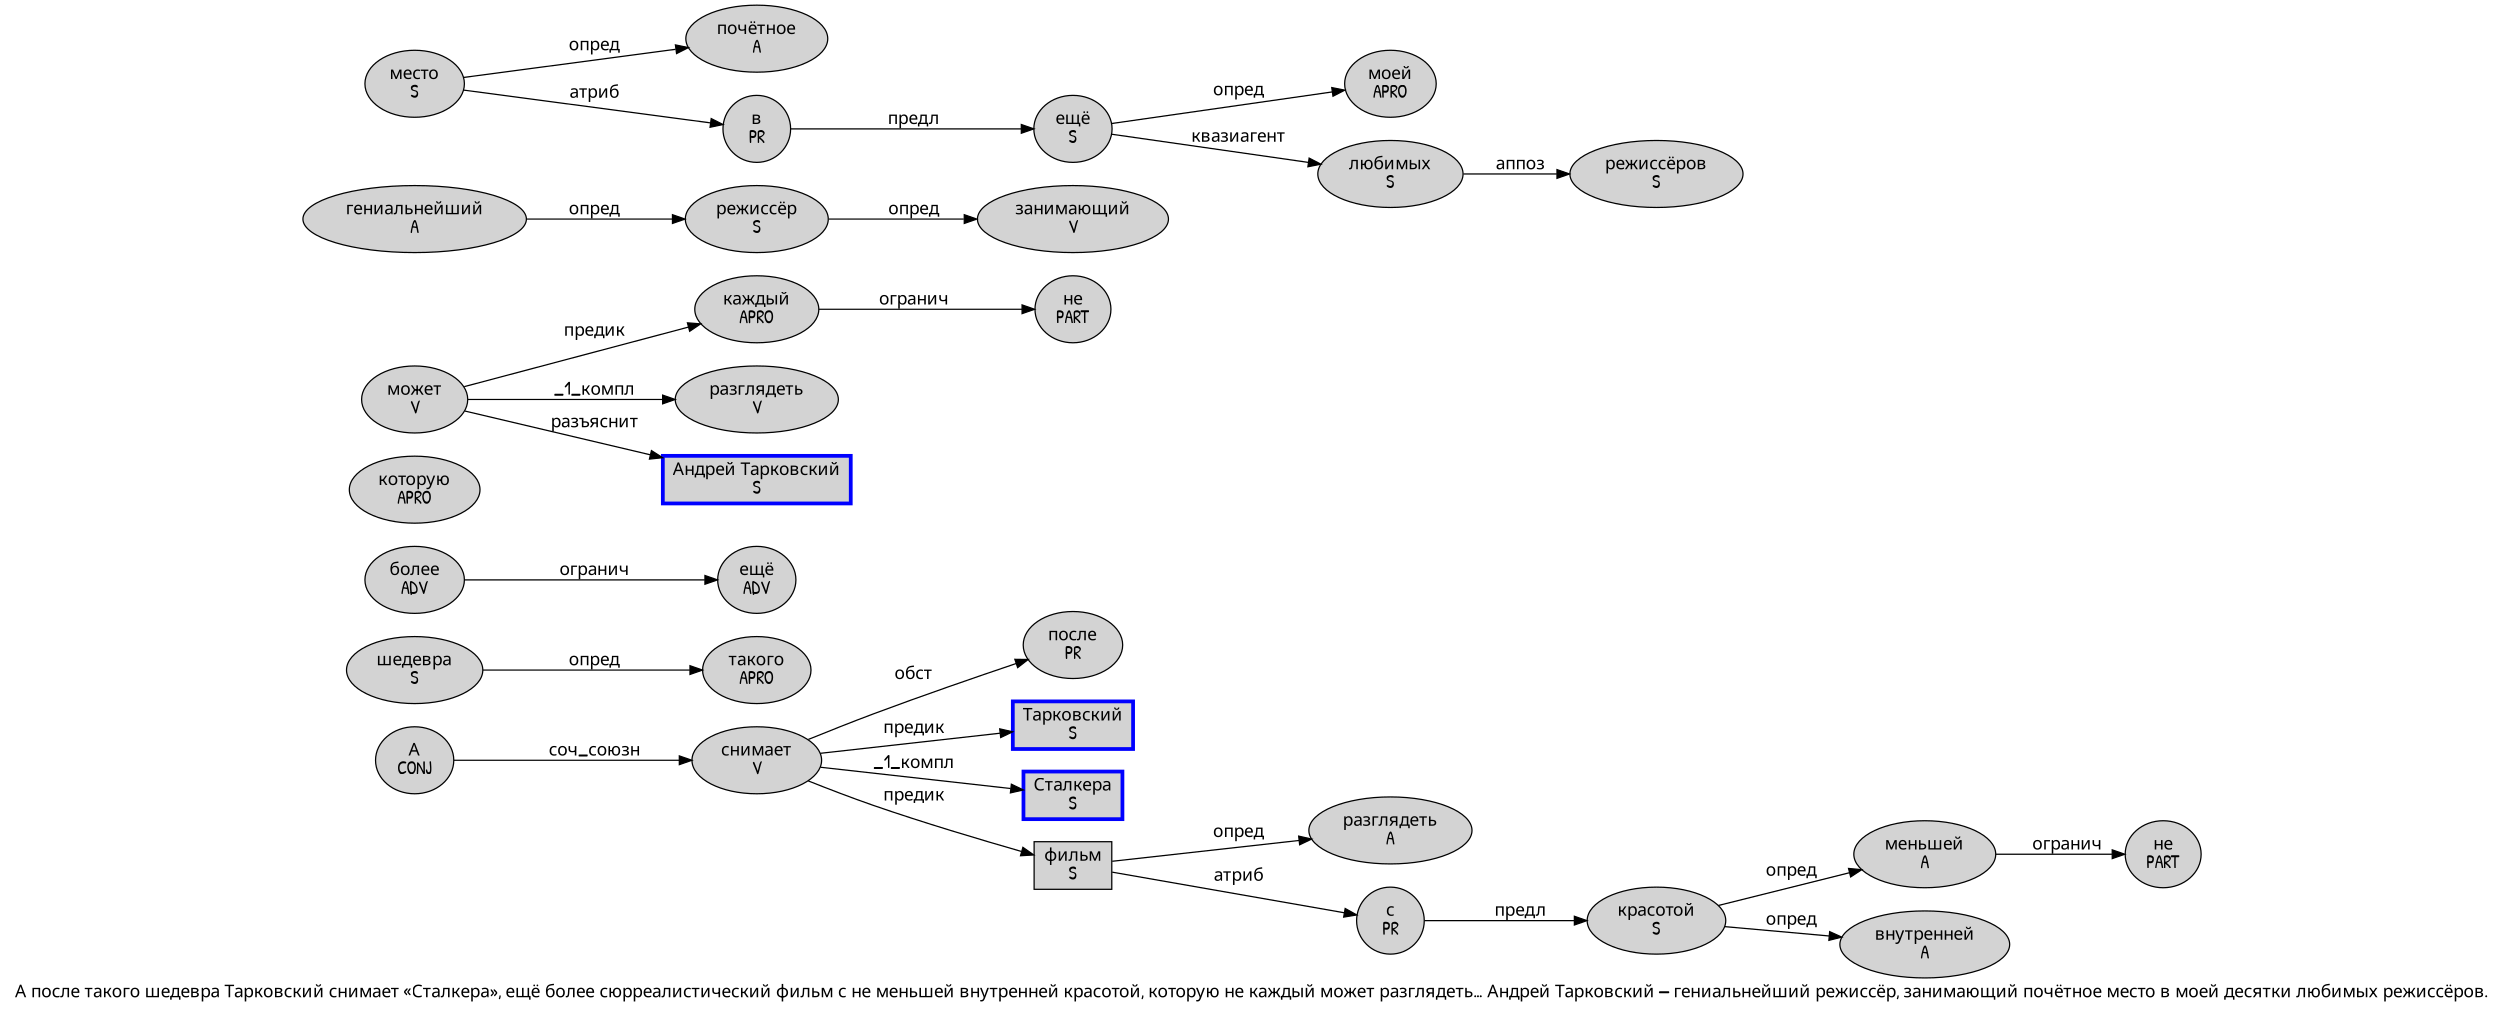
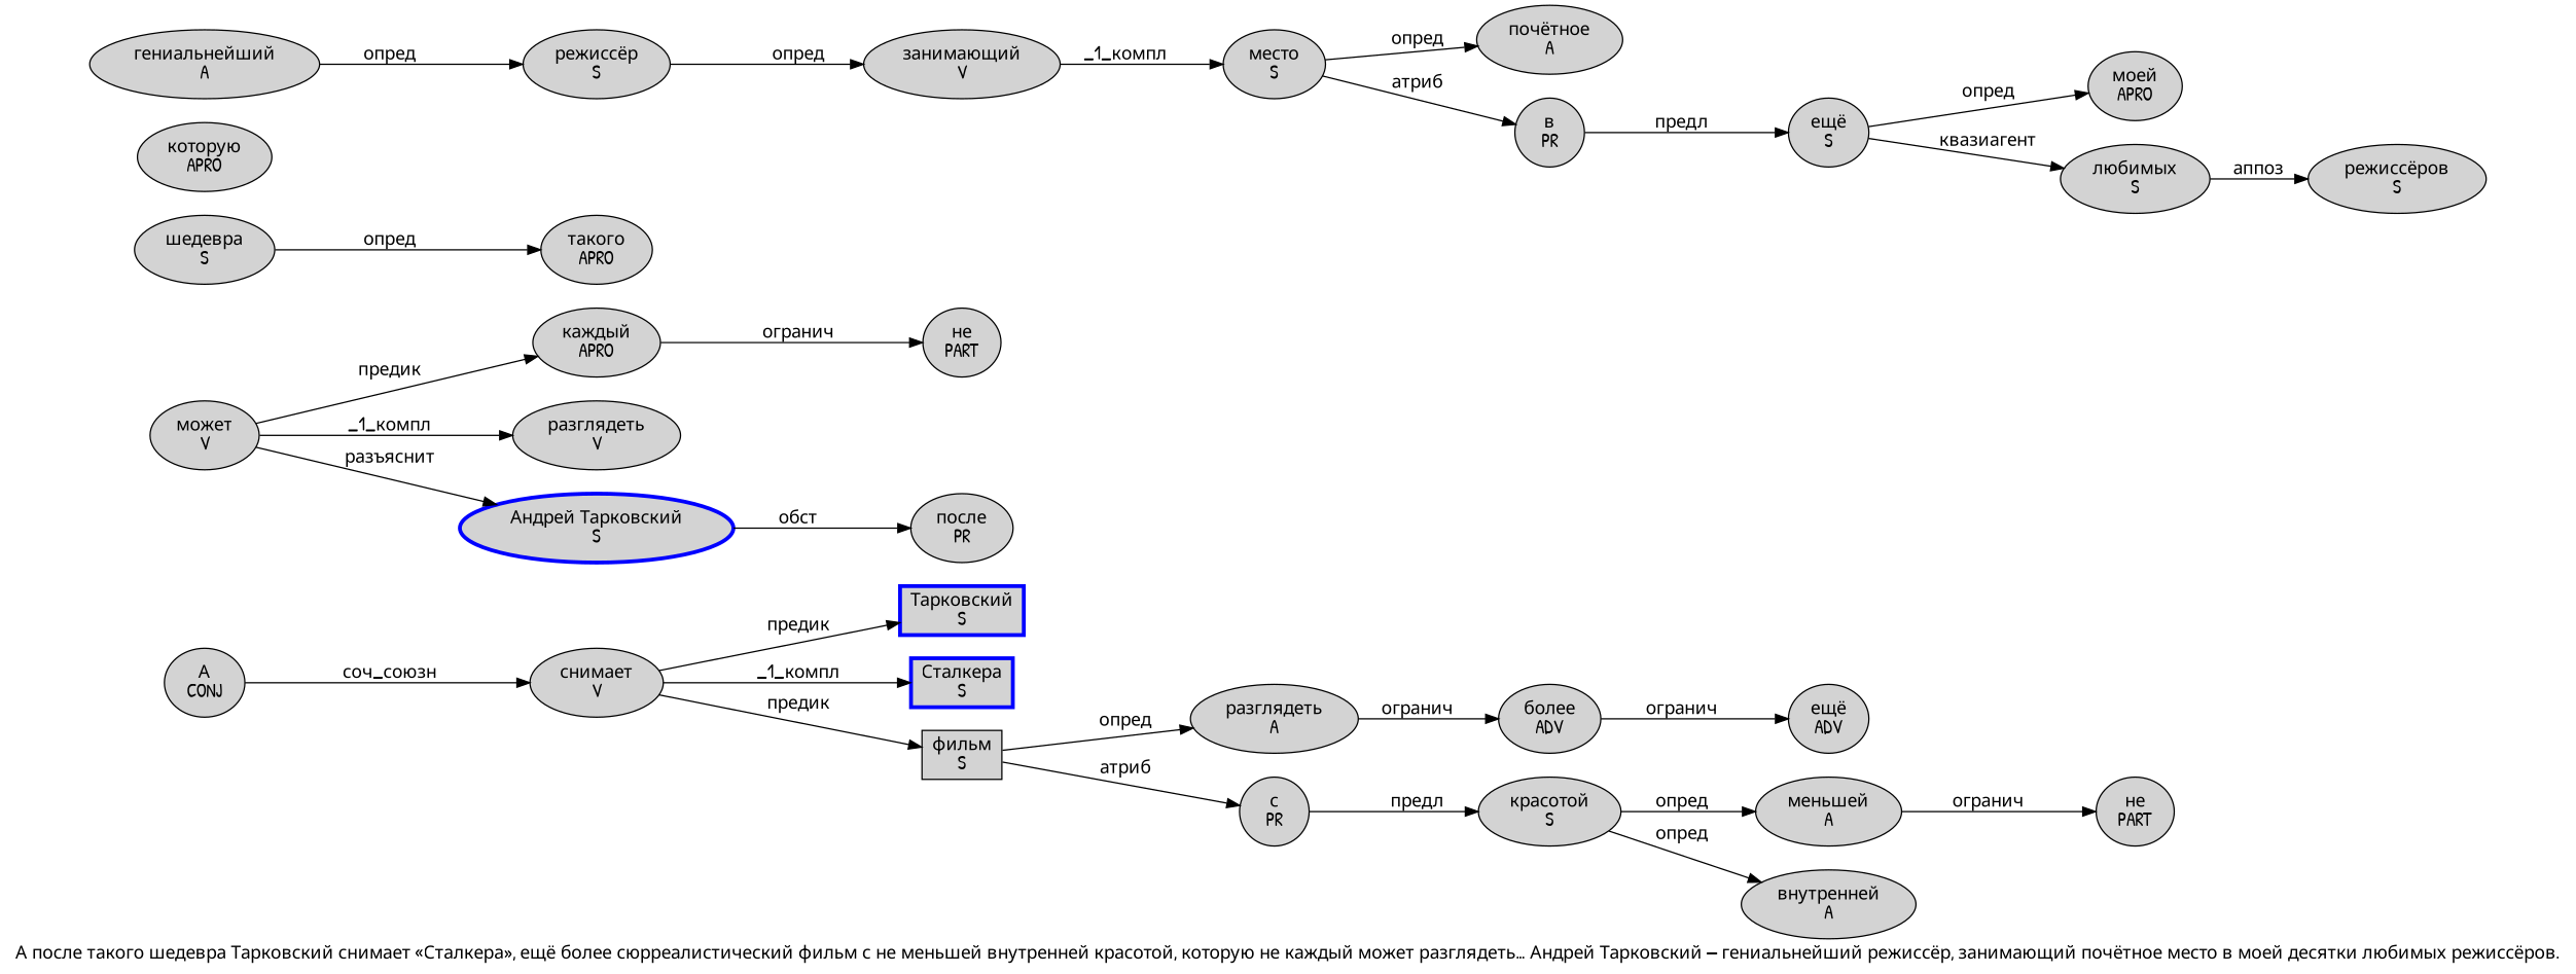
  digraph {
    fontname="Patrick Hand"
    label="А после такого шедевра Тарковский снимает «Сталкера», ещё более сюрреалистический фильм с не меньшей внутренней красотой, которую не каждый может разглядеть… Андрей Тарковский — гениальнейший режиссёр, занимающий почётное место в моей десятки любимых режиссёров."
    rankdir=LR
    node [fillcolor=lightgray fontname="Patrick Hand" penwidth=1 shape=ellipse style=filled]
    edge [fontname="Patrick Hand"]
    n1 [label="А\nCONJ"]
    n2 [label="снимает\nV"]
    n3 [label="после\nPR"]
    n4 [color=blue label="Тарковский\nS" penwidth=3 shape=box]
    n5 [color=blue label="Сталкера\nS" penwidth=3 shape=box]
    n6 [label="фильм\nS" shape=box]
    n7 [label="шедевра\nS"]
    n8 [label="такого\nAPRO"]
    n9 [label="разглядеть\nA"]
    n10 [label="с\nPR"]
    n11 [label="ещё\nADV"]
    n12 [label="более\nADV"]
    n13 [label="красотой\nS"]
    n14 [label="меньшей\nA"]
    n15 [label="внутренней\nA"]
    n16 [label="не\nPART"]
    n17 [label="которую\nAPRO"]
    n18 [label="не\nPART"]
    n19 [label="каждый\nAPRO"]
    n20 [label="может\nV"]
    n21 [label="разглядеть\nV"]
-   n22 [color=blue label="Андрей Тарковский\nS" penwidth=3 shape=box]
+   n22 [color=blue label="Андрей Тарковский\nS" penwidth=3]
    n23 [label="гениальнейший\nA"]
    n24 [label="режиссёр\nS"]
    n25 [label="занимающий\nV"]
    n26 [label="место\nS"]
    n27 [label="почётное\nA"]
    n28 [label="в\nPR"]
    n29 [label="ещё\nS"]
    n30 [label="моей\nAPRO"]
    n31 [label="любимых\nS"]
    n32 [label="режиссёров\nS"]
    n1 -> n2 [label="соч_союзн"]
-   n2 -> n3 [label="обст"]
+   n22 -> n3 [label="обст"]
    n2 -> n4 [label="предик"]
    n2 -> n5 [label="_1_компл"]
    n2 -> n6 [label="предик"]
    n6 -> n9 [label="опред"]
    n6 -> n10 [label="атриб"]
    n7 -> n8 [label="опред"]
+   n9 -> n12 [label="огранич"]
    n10 -> n13 [label="предл"]
    n12 -> n11 [label="огранич"]
    n13 -> n14 [label="опред"]
    n13 -> n15 [label="опред"]
    n14 -> n16 [label="огранич"]
    n19 -> n18 [label="огранич"]
    n20 -> n19 [label="предик"]
    n20 -> n21 [label="_1_компл"]
    n20 -> n22 [label="разъяснит"]
    n23 -> n24 [label="опред"]
    n24 -> n25 [label="опред"]
+   n25 -> n26 [label="_1_компл"]
    n26 -> n27 [label="опред"]
    n26 -> n28 [label="атриб"]
    n28 -> n29 [label="предл"]
    n29 -> n30 [label="опред"]
    n29 -> n31 [label="квазиагент"]
    n31 -> n32 [label="аппоз"]
  }
